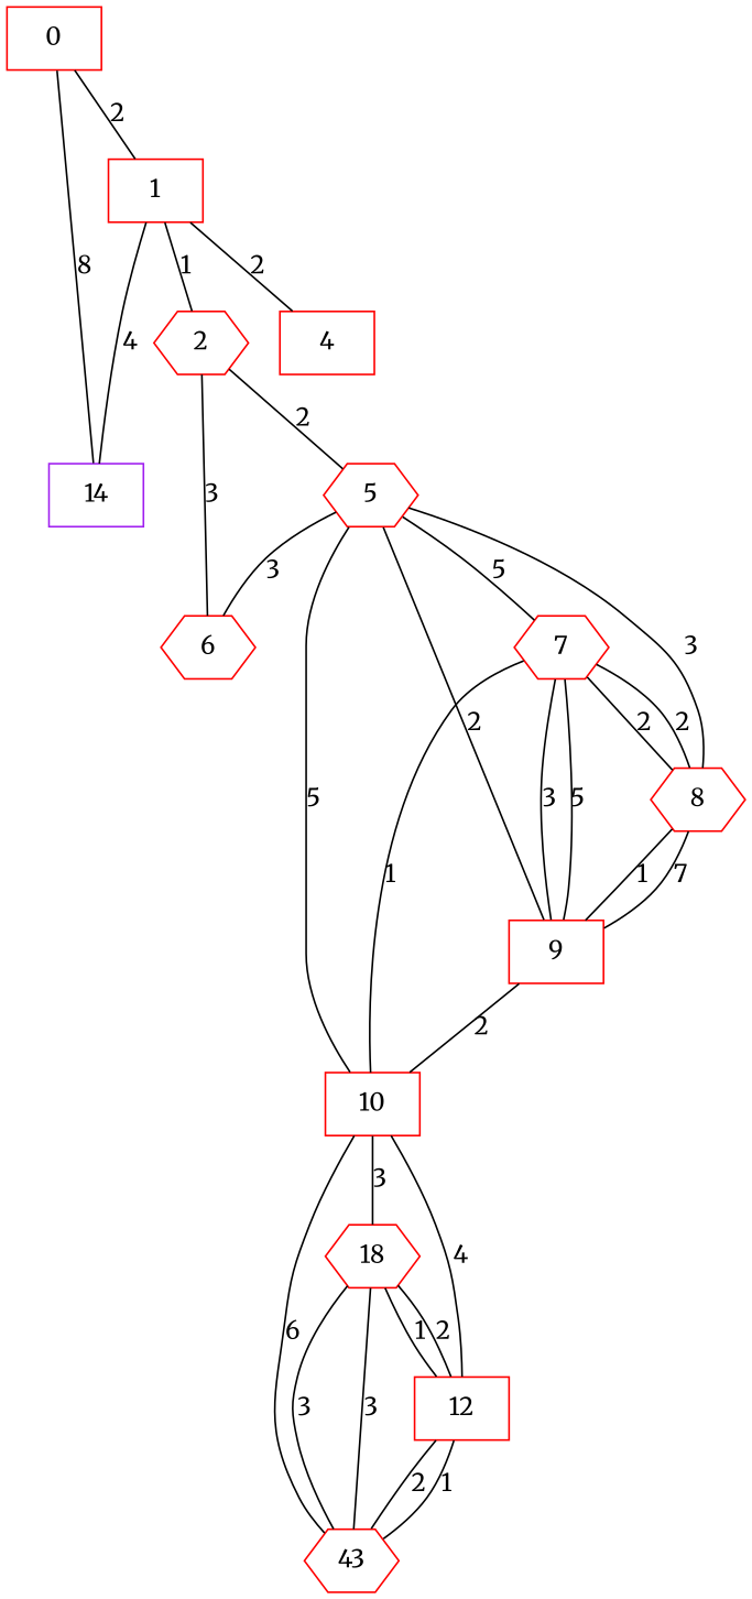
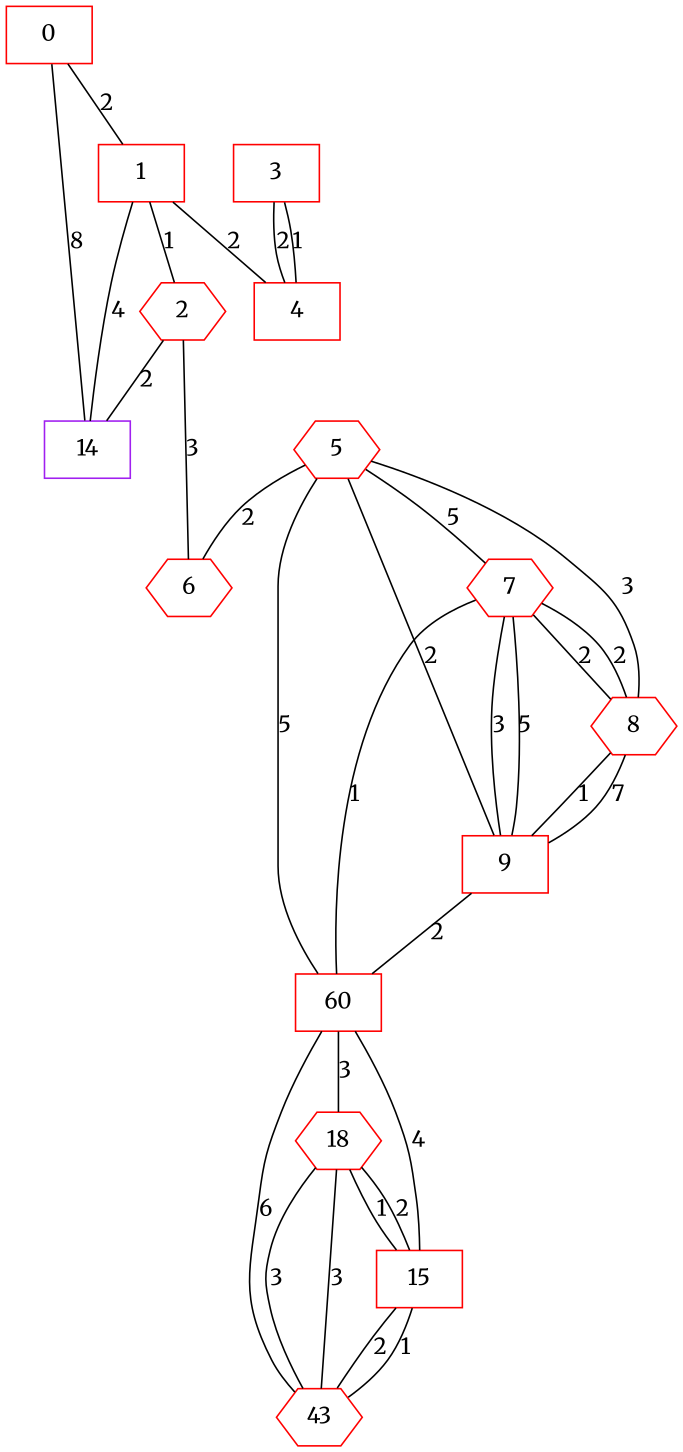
  graph {
    fontname=Merriweather
    node [color=red fontname=Merriweather shape=box weight=1]
    edge [fontname=Merriweather]
    0
    1
    14 [color=purple weight=4]
    2 [shape=hexagon]
    4
    5 [shape=hexagon]
    6 [shape=hexagon]
+   3
    7 [shape=hexagon]
    8 [shape=hexagon]
    9
-   10
+   10 [label=60]
    n13 [label=18 shape=hexagon]
-   12
+   12 [label=15]
    n15 [label=43 shape=hexagon]
    0 -- 1 [label=2]
    0 -- 14 [label=8]
    1 -- 14 [label=4]
    1 -- 2 [label=1]
    1 -- 4 [label=2]
-   2 -- 5 [label=2]
+   2 -- 14 [label=2]
    2 -- 6 [label=3]
-   5 -- 6 [label=3]
+   5 -- 6 [label=2]
    5 -- 7 [label=5]
    5 -- 8 [label=3]
    5 -- 9 [label=2]
    5 -- 10 [label=5]
+   3 -- 4 [label=2]
+   3 -- 4 [label=1]
    7 -- 8 [label=2]
    7 -- 8 [label=2]
    7 -- 9 [label=3]
    7 -- 9 [label=5]
    7 -- 10 [label=1]
    8 -- 9 [label=1]
    8 -- 9 [label=7]
    9 -- 10 [label=2]
    10 -- n13 [label=3]
    10 -- 12 [label=4]
    10 -- n15 [label=6]
    n13 -- 12 [label=1]
    n13 -- 12 [label=2]
    n13 -- n15 [label=3]
    n13 -- n15 [label=3]
    12 -- n15 [label=2]
    12 -- n15 [label=1]
  }
